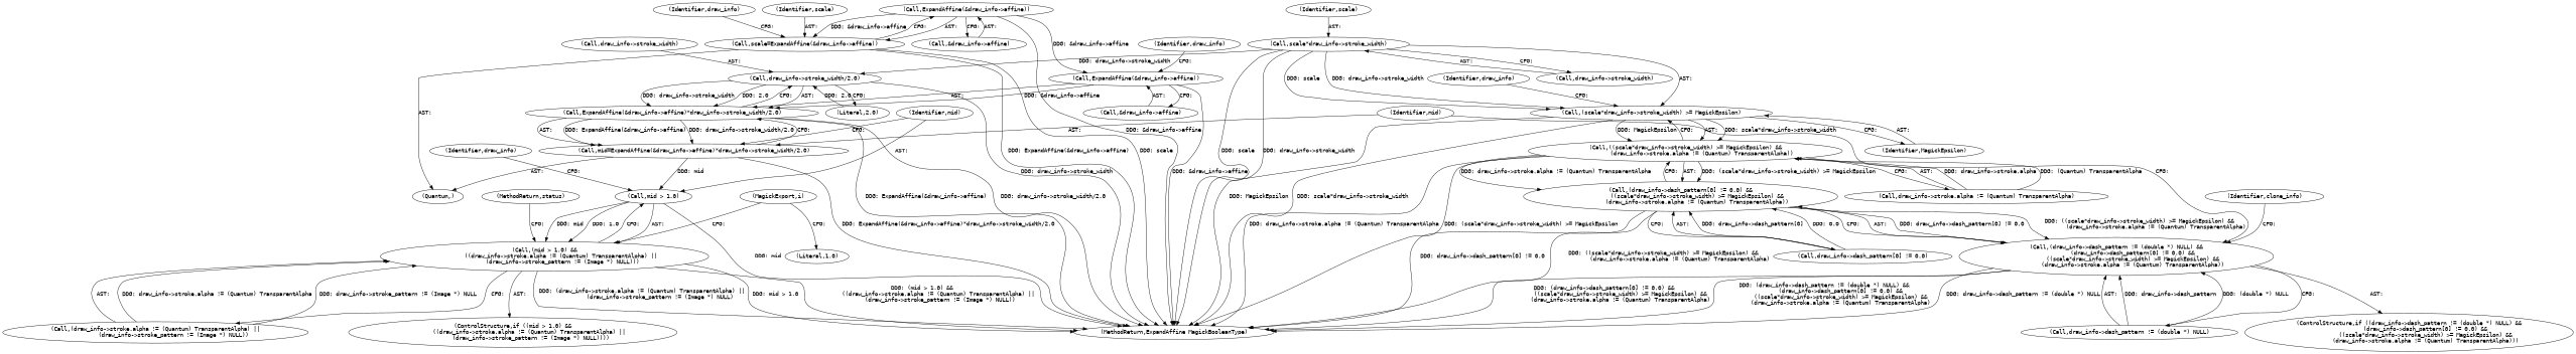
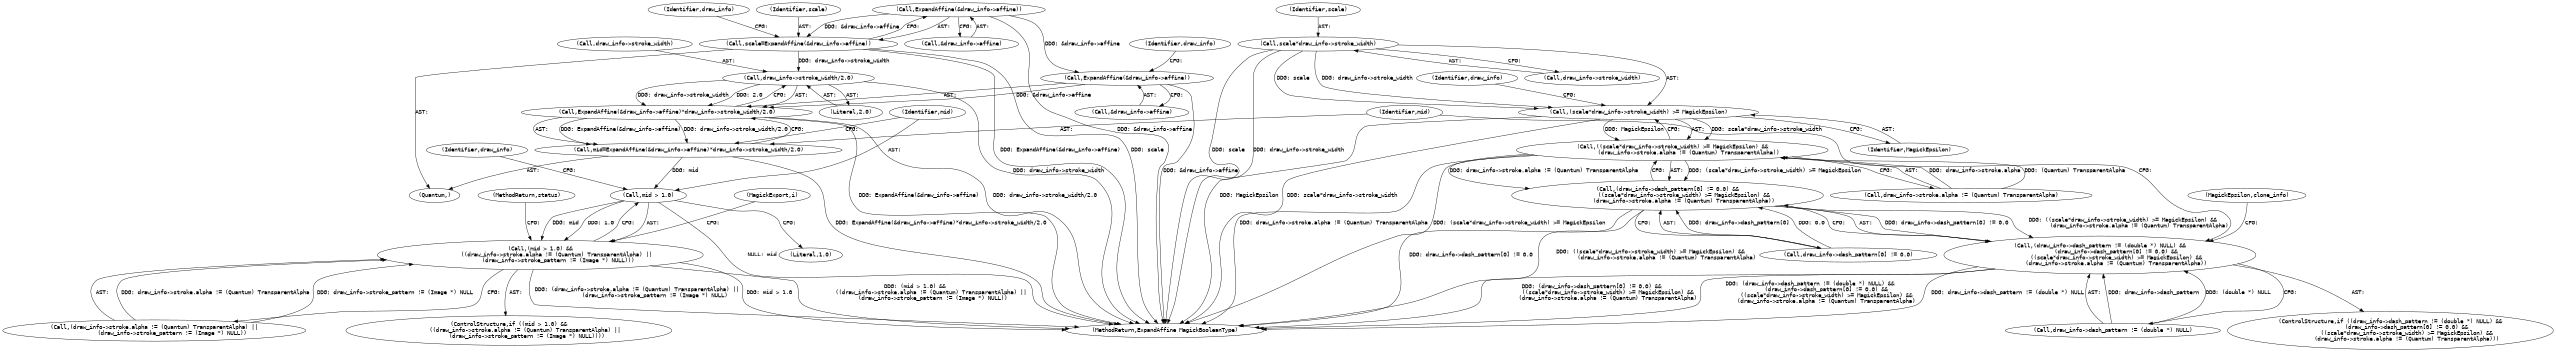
  digraph {
    fontname="DejaVu Sans Mono"
    node [fontname="DejaVu Sans Mono"]
    edge [fontname="DejaVu Sans Mono"]
    n1 [label="(Call,ExpandAffine(&draw_info->affine))"]
    n2 [label="(Call,scale=ExpandAffine(&draw_info->affine))"]
    n3 [label="(Call,ExpandAffine(&draw_info->affine))"]
    n4 [label="(MethodReturn,ExpandAffine MagickBooleanType)"]
    n5 [label="(Call,&draw_info->affine)"]
    n6 [label="(Quantum,)"]
    n7 [label="(Call,ExpandAffine(&draw_info->affine)*draw_info->stroke_width/2.0)"]
    n8 [label="(Call,&draw_info->affine)"]
    n9 [label="(Call,scale*draw_info->stroke_width)"]
    n10 [label="(Call,(scale*draw_info->stroke_width) >= MagickEpsilon)"]
    n11 [label="(Call,draw_info->stroke_width/2.0)"]
    n12 [label="(Call,draw_info->stroke_width)"]
    n13 [label="(Call,((scale*draw_info->stroke_width) >= MagickEpsilon) &&\n          (draw_info->stroke.alpha != (Quantum) TransparentAlpha))"]
    n14 [label="(Identifier,MagickEpsilon)"]
    n15 [label="(Literal,2.0)"]
    n16 [label="(Call,(draw_info->dash_pattern[0] != 0.0) &&\n          ((scale*draw_info->stroke_width) >= MagickEpsilon) &&\n          (draw_info->stroke.alpha != (Quantum) TransparentAlpha))"]
    n17 [label="(Call,draw_info->stroke.alpha != (Quantum) TransparentAlpha)"]
    n18 [label="(Call,(draw_info->dash_pattern != (double *) NULL) &&\n          (draw_info->dash_pattern[0] != 0.0) &&\n          ((scale*draw_info->stroke_width) >= MagickEpsilon) &&\n          (draw_info->stroke.alpha != (Quantum) TransparentAlpha))"]
    n19 [label="(Call,draw_info->dash_pattern[0] != 0.0)"]
    n20 [label="(Call,draw_info->dash_pattern != (double *) NULL)"]
    n21 [label="(ControlStructure,if ((draw_info->dash_pattern != (double *) NULL) &&\n          (draw_info->dash_pattern[0] != 0.0) &&\n          ((scale*draw_info->stroke_width) >= MagickEpsilon) &&\n          (draw_info->stroke.alpha != (Quantum) TransparentAlpha)))"]
    n22 [label="(Call,mid=ExpandAffine(&draw_info->affine)*draw_info->stroke_width/2.0)"]
    n23 [label="(Call,mid > 1.0)"]
    n24 [label="(Call,(mid > 1.0) &&\n          ((draw_info->stroke.alpha != (Quantum) TransparentAlpha) ||\n           (draw_info->stroke_pattern != (Image *) NULL)))"]
    n25 [label="(Literal,1.0)"]
    n26 [label="(Call,(draw_info->stroke.alpha != (Quantum) TransparentAlpha) ||\n           (draw_info->stroke_pattern != (Image *) NULL))"]
    n27 [label="(ControlStructure,if ((mid > 1.0) &&\n          ((draw_info->stroke.alpha != (Quantum) TransparentAlpha) ||\n           (draw_info->stroke_pattern != (Image *) NULL))))"]
    n28 [label="(MagickExport,i)"]
    n29 [label="(Identifier,draw_info)"]
    n30 [label="(Identifier,scale)"]
    n31 [label="(Identifier,mid)"]
    n32 [label="(Identifier,draw_info)"]
    n33 [label="(Identifier,draw_info)"]
    n34 [label="(MethodReturn,status)"]
    n35 [label="(Identifier,scale)"]
    n36 [label="(Call,draw_info->stroke_width)"]
    n37 [label="(Identifier,draw_info)"]
-   n38 [label="(Identifier,clone_info)"]
+   n38 [label="(MagickEpsilon,clone_info)"]
    n39 [label="(Identifier,mid)"]
    n1 -> n2 [label="AST: "]
    n1 -> n2 [label="DDG: &draw_info->affine"]
    n1 -> n3 [label="DDG: &draw_info->affine"]
    n1 -> n4 [label="DDG: &draw_info->affine"]
    n1 -> n5 [label="CFG: "]
    n2 -> n1 [label="CFG: "]
    n2 -> n4 [label="DDG: ExpandAffine(&draw_info->affine)"]
    n2 -> n4 [label="DDG: scale"]
    n2 -> n6 [label="AST: "]
    n3 -> n4 [label="DDG: &draw_info->affine"]
    n3 -> n7 [label="AST: "]
    n3 -> n7 [label="DDG: &draw_info->affine"]
    n3 -> n8 [label="CFG: "]
    n5 -> n1 [label="AST: "]
    n7 -> n4 [label="DDG: ExpandAffine(&draw_info->affine)"]
    n7 -> n4 [label="DDG: draw_info->stroke_width/2.0"]
    n7 -> n11 [label="CFG: "]
    n7 -> n22 [label="AST: "]
    n7 -> n22 [label="DDG: ExpandAffine(&draw_info->affine)"]
    n7 -> n22 [label="DDG: draw_info->stroke_width/2.0"]
    n8 -> n3 [label="AST: "]
    n9 -> n4 [label="DDG: scale"]
    n9 -> n4 [label="DDG: draw_info->stroke_width"]
    n9 -> n10 [label="AST: "]
    n9 -> n10 [label="DDG: scale"]
    n9 -> n10 [label="DDG: draw_info->stroke_width"]
-   n9 -> n11 [label="DDG: draw_info->stroke_width"]
+   n2 -> n11 [label="DDG: draw_info->stroke_width"]
    n9 -> n12 [label="CFG: "]
    n10 -> n4 [label="DDG: MagickEpsilon"]
    n10 -> n4 [label="DDG: scale*draw_info->stroke_width"]
    n10 -> n13 [label="AST: "]
    n10 -> n13 [label="DDG: scale*draw_info->stroke_width"]
    n10 -> n13 [label="DDG: MagickEpsilon"]
    n10 -> n14 [label="CFG: "]
    n11 -> n4 [label="DDG: draw_info->stroke_width"]
    n11 -> n7 [label="AST: "]
    n11 -> n7 [label="DDG: draw_info->stroke_width"]
    n11 -> n7 [label="DDG: 2.0"]
-   n11 -> n15 [label="CFG: "]
+   n11 -> n15 [label="AST: "]
    n12 -> n9 [label="AST: "]
    n13 -> n4 [label="DDG: draw_info->stroke.alpha != (Quantum) TransparentAlpha"]
    n13 -> n4 [label="DDG: (scale*draw_info->stroke_width) >= MagickEpsilon"]
    n13 -> n10 [label="CFG: "]
    n13 -> n16 [label="AST: "]
    n13 -> n16 [label="DDG: (scale*draw_info->stroke_width) >= MagickEpsilon"]
    n13 -> n16 [label="DDG: draw_info->stroke.alpha != (Quantum) TransparentAlpha"]
    n13 -> n17 [label="CFG: "]
    n14 -> n10 [label="AST: "]
-   n15 -> n11 [label="DDG: 2.0"]
+   n15 -> n11 [label="AST: "]
    n16 -> n4 [label="DDG: draw_info->dash_pattern[0] != 0.0"]
    n16 -> n4 [label="DDG: ((scale*draw_info->stroke_width) >= MagickEpsilon) &&\n          (draw_info->stroke.alpha != (Quantum) TransparentAlpha)"]
    n16 -> n13 [label="CFG: "]
    n16 -> n18 [label="AST: "]
    n16 -> n18 [label="DDG: draw_info->dash_pattern[0] != 0.0"]
    n16 -> n18 [label="DDG: ((scale*draw_info->stroke_width) >= MagickEpsilon) &&\n          (draw_info->stroke.alpha != (Quantum) TransparentAlpha)"]
    n16 -> n19 [label="CFG: "]
    n17 -> n13 [label="AST: "]
    n17 -> n13 [label="DDG: draw_info->stroke.alpha"]
    n17 -> n13 [label="DDG: (Quantum) TransparentAlpha"]
    n18 -> n4 [label="DDG: draw_info->dash_pattern != (double *) NULL"]
    n18 -> n4 [label="DDG: (draw_info->dash_pattern[0] != 0.0) &&\n          ((scale*draw_info->stroke_width) >= MagickEpsilon) &&\n          (draw_info->stroke.alpha != (Quantum) TransparentAlpha)"]
    n18 -> n4 [label="DDG: (draw_info->dash_pattern != (double *) NULL) &&\n          (draw_info->dash_pattern[0] != 0.0) &&\n          ((scale*draw_info->stroke_width) >= MagickEpsilon) &&\n          (draw_info->stroke.alpha != (Quantum) TransparentAlpha)"]
    n18 -> n16 [label="CFG: "]
    n18 -> n20 [label="CFG: "]
    n18 -> n21 [label="AST: "]
    n19 -> n16 [label="AST: "]
    n19 -> n16 [label="DDG: draw_info->dash_pattern[0]"]
    n19 -> n16 [label="DDG: 0.0"]
    n20 -> n18 [label="AST: "]
    n20 -> n18 [label="DDG: draw_info->dash_pattern"]
    n20 -> n18 [label="DDG: (double *) NULL"]
    n22 -> n4 [label="DDG: ExpandAffine(&draw_info->affine)*draw_info->stroke_width/2.0"]
    n22 -> n6 [label="AST: "]
    n22 -> n7 [label="CFG: "]
    n22 -> n23 [label="DDG: mid"]
-   n23 -> n4 [label="DDG: mid"]
+   n23 -> n4 [label="NULL: mid"]
    n23 -> n24 [label="AST: "]
    n23 -> n24 [label="DDG: mid"]
    n23 -> n24 [label="DDG: 1.0"]
-   n28 -> n25 [label="CFG: "]
+   n23 -> n25 [label="CFG: "]
    n24 -> n4 [label="DDG: (mid > 1.0) &&\n          ((draw_info->stroke.alpha != (Quantum) TransparentAlpha) ||\n           (draw_info->stroke_pattern != (Image *) NULL))"]
    n24 -> n4 [label="DDG: (draw_info->stroke.alpha != (Quantum) TransparentAlpha) ||\n           (draw_info->stroke_pattern != (Image *) NULL)"]
    n24 -> n4 [label="DDG: mid > 1.0"]
    n24 -> n23 [label="CFG: "]
    n24 -> n26 [label="CFG: "]
    n24 -> n27 [label="AST: "]
    n26 -> n24 [label="AST: "]
    n26 -> n24 [label="DDG: draw_info->stroke.alpha != (Quantum) TransparentAlpha"]
    n26 -> n24 [label="DDG: draw_info->stroke_pattern != (Image *) NULL"]
    n28 -> n24 [label="CFG: "]
    n29 -> n3 [label="CFG: "]
    n30 -> n9 [label="AST: "]
    n31 -> n22 [label="CFG: "]
    n31 -> n23 [label="AST: "]
    n32 -> n2 [label="CFG: "]
    n33 -> n23 [label="CFG: "]
    n34 -> n24 [label="CFG: "]
    n35 -> n2 [label="AST: "]
    n36 -> n11 [label="AST: "]
    n37 -> n10 [label="CFG: "]
    n38 -> n18 [label="CFG: "]
    n39 -> n18 [label="CFG: "]
    n39 -> n22 [label="AST: "]
  }
